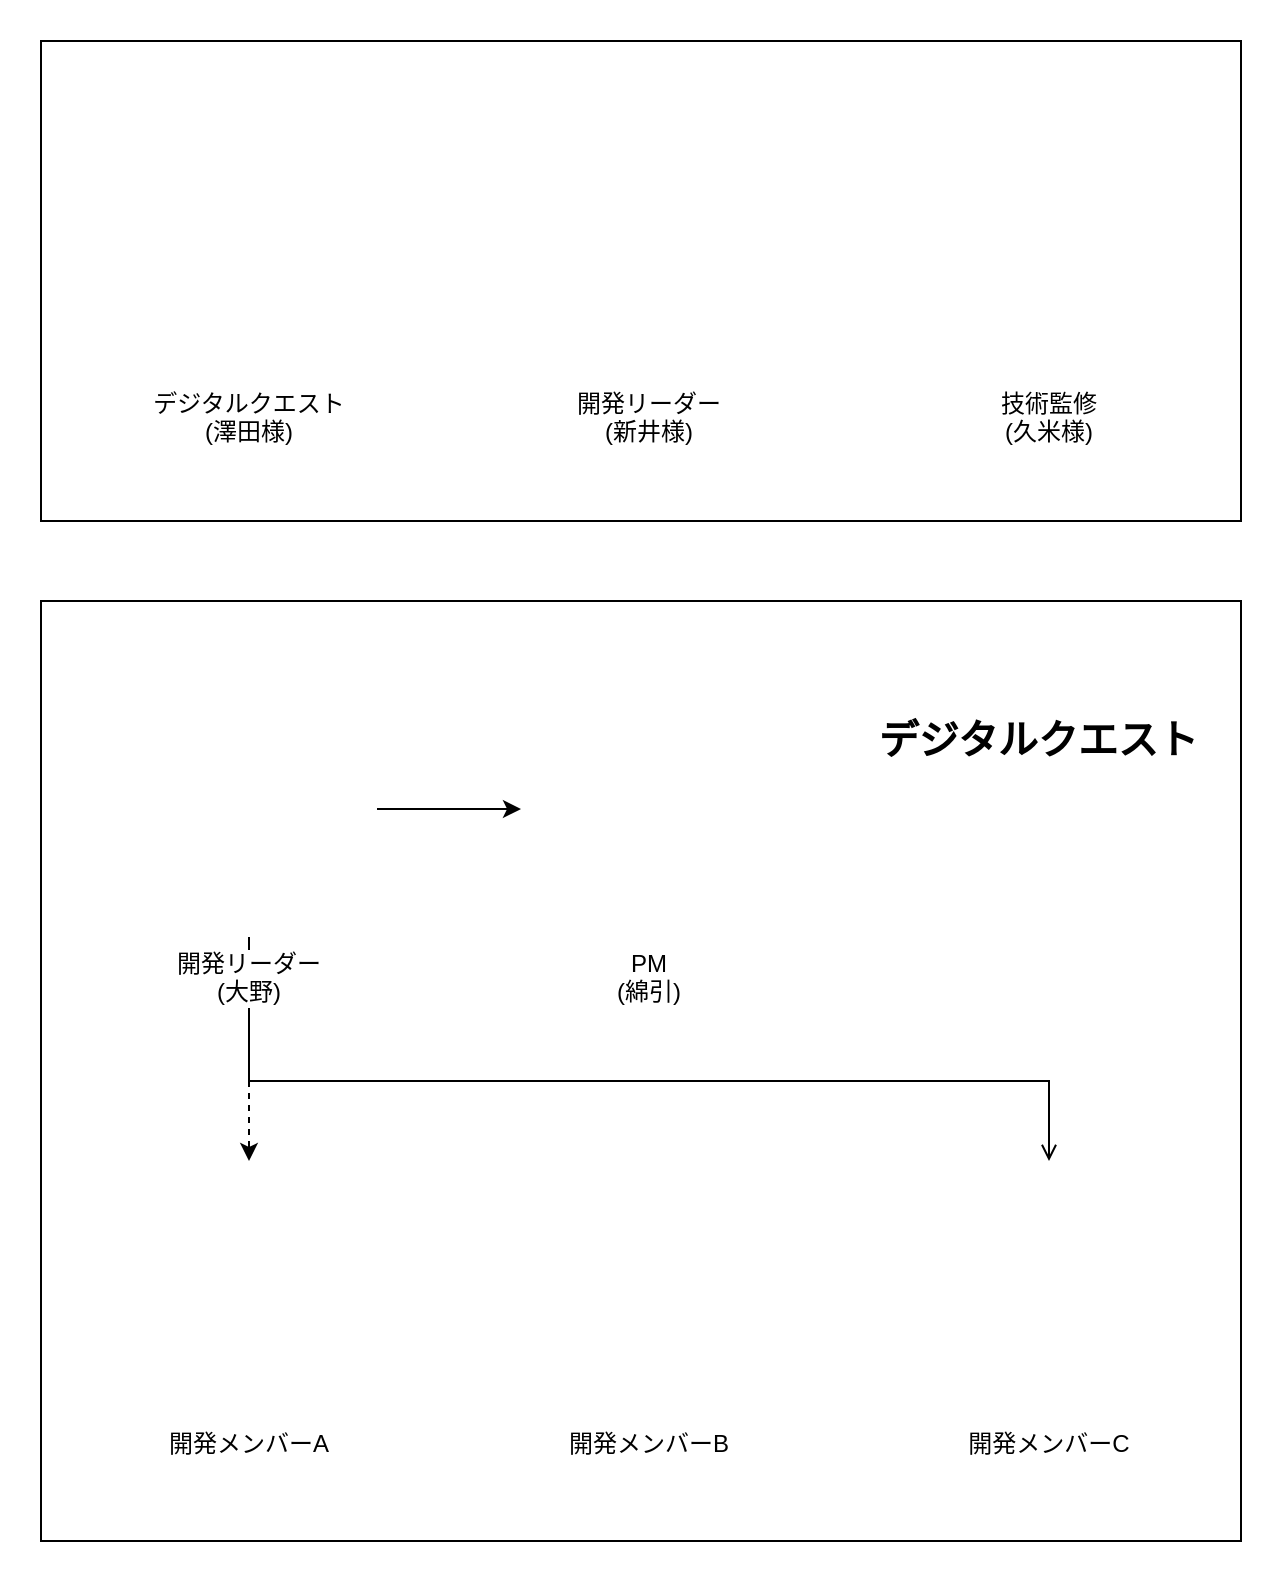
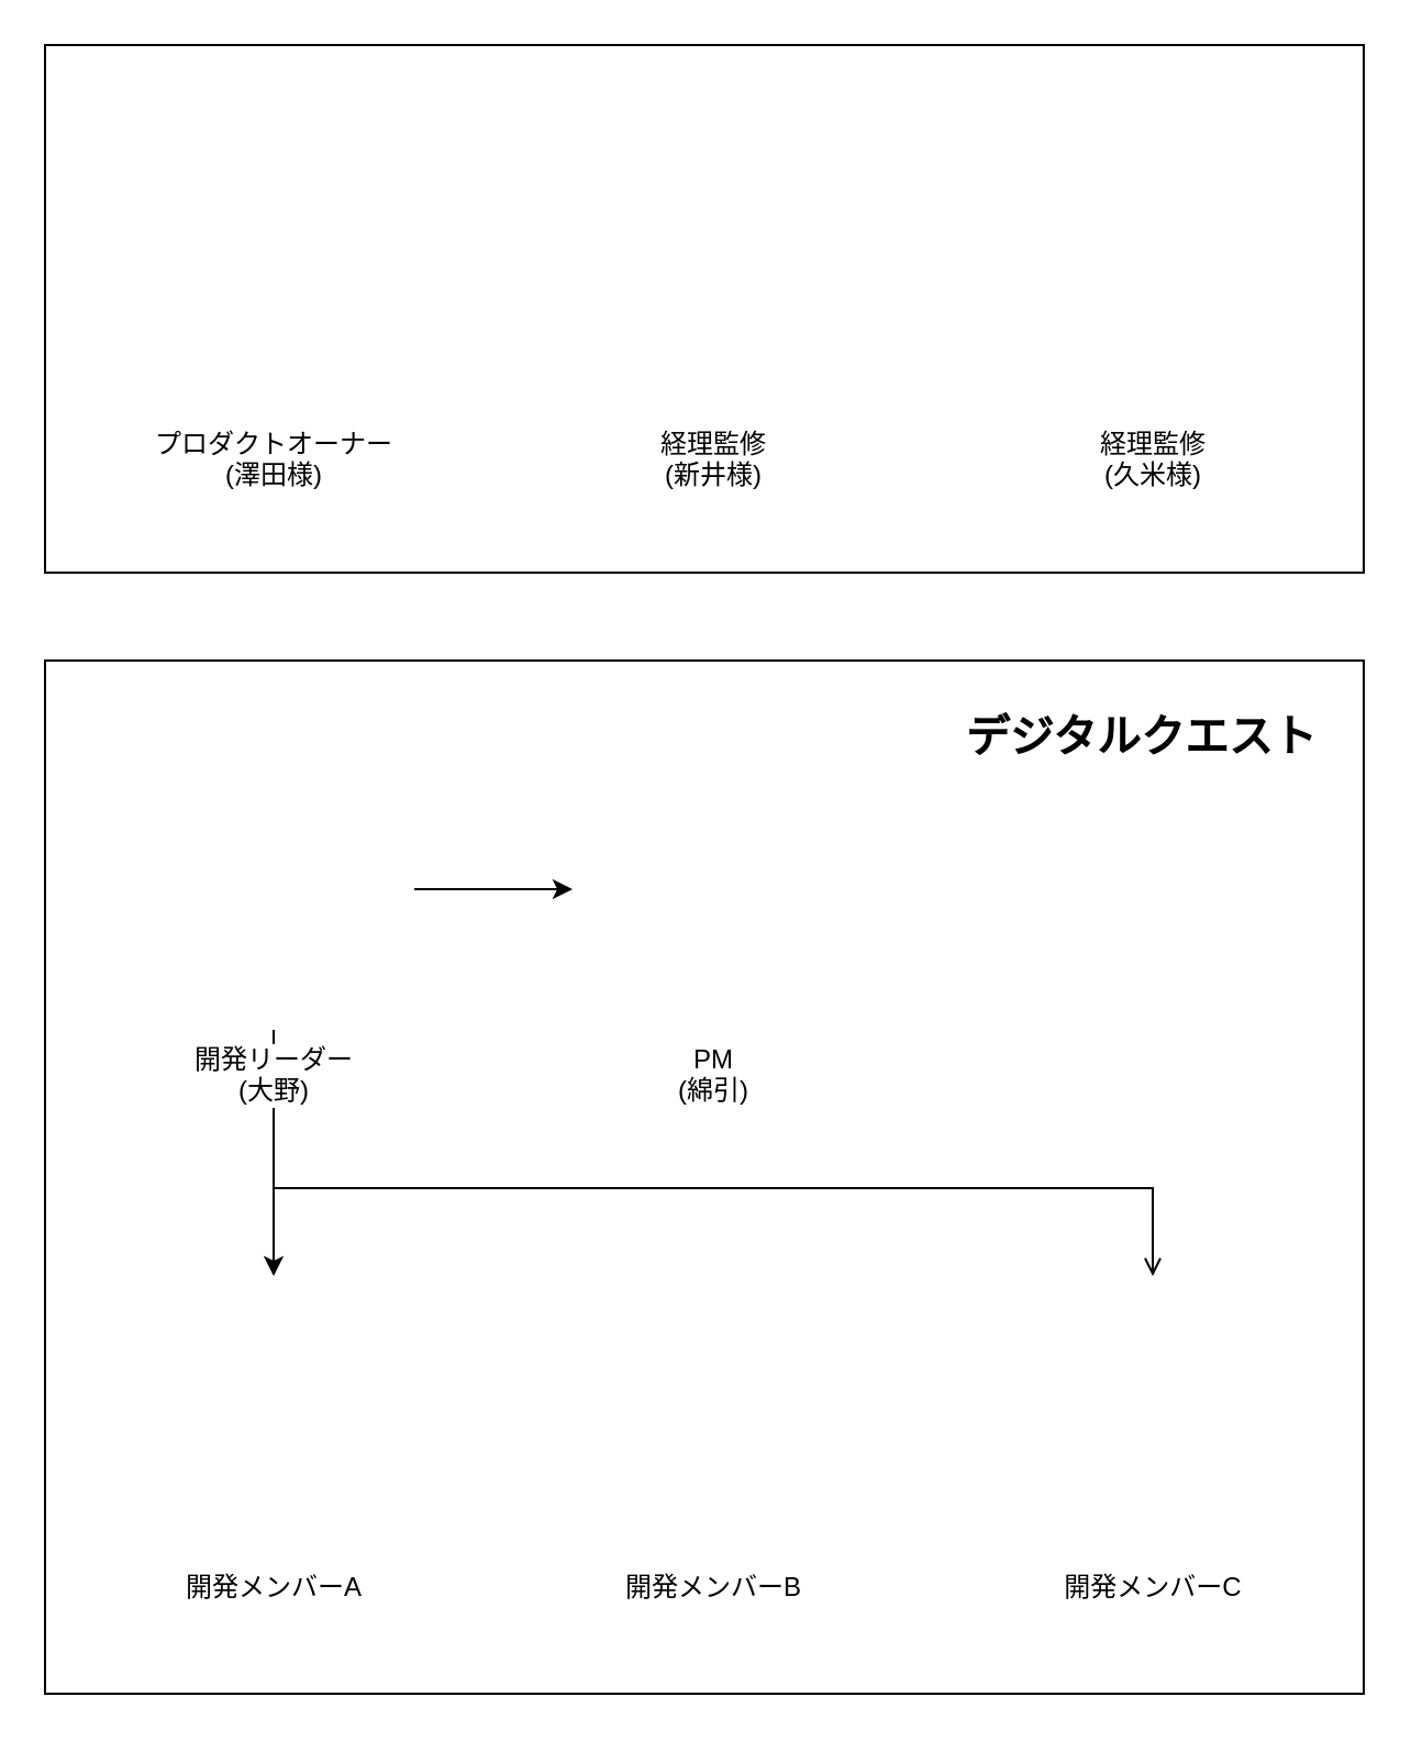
  <mxCell id="0" />
  <mxCell id="1" parent="0" />
  <mxCell id="2" value="" style="whiteSpace=wrap;html=1;strokeColor=#000000;fillColor=none;fontSize=20;" vertex="1" parent="1"><mxGeometry x="20" y="300" width="600" height="470" as="geometry" /></mxCell>
  <mxCell id="3" value="" style="whiteSpace=wrap;html=1;strokeColor=#000000;fillColor=none;" vertex="1" parent="1"><mxGeometry x="20" y="20" width="600" height="240" as="geometry" /></mxCell>
- <mxCell id="4" value="デジタルクエスト&lt;br&gt;(澤田様)" style="shape=image;html=1;verticalAlign=top;verticalLabelPosition=bottom;labelBackgroundColor=#ffffff;imageAspect=0;aspect=fixed;image=https://cdn2.iconfinder.com/data/icons/business-persons-flat-1/512/person_3-128.png;strokeColor=#000000;fillColor=none;" vertex="1" parent="1"><mxGeometry x="60" y="60" width="128" height="128" as="geometry" /></mxCell>
- <mxCell id="5" value="技術監修&lt;br&gt;(久米様)" style="shape=image;html=1;verticalAlign=top;verticalLabelPosition=bottom;labelBackgroundColor=#ffffff;imageAspect=0;aspect=fixed;image=https://cdn2.iconfinder.com/data/icons/business-persons-flat-1/512/person_3-128.png;strokeColor=#000000;fillColor=none;" vertex="1" parent="1"><mxGeometry x="460" y="60" width="128" height="128" as="geometry" /></mxCell>
- <mxCell id="6" value="開発リーダー&lt;br&gt;(新井様)" style="shape=image;html=1;verticalAlign=top;verticalLabelPosition=bottom;labelBackgroundColor=#ffffff;imageAspect=0;aspect=fixed;image=https://cdn2.iconfinder.com/data/icons/business-persons-flat-1/512/person_3-128.png;strokeColor=#000000;fillColor=none;" vertex="1" parent="1"><mxGeometry x="260" y="60" width="128" height="128" as="geometry" /></mxCell>
- <mxCell id="7" style="edgeStyle=orthogonalEdgeStyle;rounded=0;orthogonalLoop=1;jettySize=auto;html=1;fontSize=12;dashed=1;" edge="1" parent="1" source="10" target="12"><mxGeometry relative="1" as="geometry" /></mxCell>
+ <mxCell id="4" value="プロダクトオーナー&lt;br&gt;(澤田様)" style="shape=image;html=1;verticalAlign=top;verticalLabelPosition=bottom;labelBackgroundColor=#ffffff;imageAspect=0;aspect=fixed;image=https://cdn2.iconfinder.com/data/icons/business-persons-flat-1/512/person_3-128.png;strokeColor=#000000;fillColor=none;" vertex="1" parent="1"><mxGeometry x="60" y="60" width="128" height="128" as="geometry" /></mxCell>
+ <mxCell id="5" value="経理監修&lt;br&gt;(久米様)" style="shape=image;html=1;verticalAlign=top;verticalLabelPosition=bottom;labelBackgroundColor=#ffffff;imageAspect=0;aspect=fixed;image=https://cdn2.iconfinder.com/data/icons/business-persons-flat-1/512/person_3-128.png;strokeColor=#000000;fillColor=none;" vertex="1" parent="1"><mxGeometry x="460" y="60" width="128" height="128" as="geometry" /></mxCell>
+ <mxCell id="6" value="経理監修&lt;br&gt;(新井様)" style="shape=image;html=1;verticalAlign=top;verticalLabelPosition=bottom;labelBackgroundColor=#ffffff;imageAspect=0;aspect=fixed;image=https://cdn2.iconfinder.com/data/icons/business-persons-flat-1/512/person_3-128.png;strokeColor=#000000;fillColor=none;" vertex="1" parent="1"><mxGeometry x="260" y="60" width="128" height="128" as="geometry" /></mxCell>
+ <mxCell id="7" style="edgeStyle=orthogonalEdgeStyle;rounded=0;orthogonalLoop=1;jettySize=auto;html=1;fontSize=12;" edge="1" parent="1" source="10" target="12"><mxGeometry relative="1" as="geometry" /></mxCell>
  <mxCell id="8" style="edgeStyle=orthogonalEdgeStyle;rounded=0;orthogonalLoop=1;jettySize=auto;html=1;fontSize=12;endArrow=open;" edge="1" parent="1" source="10" target="14"><mxGeometry relative="1" as="geometry"><Array as="points"><mxPoint x="124" y="540" /><mxPoint x="524" y="540" /></Array></mxGeometry></mxCell>
  <mxCell id="9" style="edgeStyle=orthogonalEdgeStyle;rounded=0;orthogonalLoop=1;jettySize=auto;html=1;fontSize=12;" edge="1" parent="1" source="10"><mxGeometry relative="1" as="geometry"><mxPoint x="260" y="404" as="targetPoint" /></mxGeometry></mxCell>
  <mxCell id="10" value="開発リーダー&lt;br style=&quot;font-size: 12px;&quot;&gt;(大野)" style="shape=image;html=1;verticalAlign=top;verticalLabelPosition=bottom;labelBackgroundColor=#ffffff;imageAspect=0;aspect=fixed;image=https://cdn4.iconfinder.com/data/icons/ionicons/512/icon-person-128.png;strokeColor=#000000;fillColor=none;fontSize=12;" vertex="1" parent="1"><mxGeometry x="60" y="340" width="128" height="128" as="geometry" /></mxCell>
  <mxCell id="11" value="PM&lt;br&gt;(綿引)" style="shape=image;html=1;verticalAlign=top;verticalLabelPosition=bottom;labelBackgroundColor=#ffffff;imageAspect=0;aspect=fixed;image=https://cdn2.iconfinder.com/data/icons/business-persons-flat-1/512/person_3-128.png;strokeColor=#000000;fillColor=none;" vertex="1" parent="1"><mxGeometry x="260" y="340" width="128" height="128" as="geometry" /></mxCell>
  <mxCell id="12" value="開発メンバーA" style="shape=image;html=1;verticalAlign=top;verticalLabelPosition=bottom;labelBackgroundColor=#ffffff;imageAspect=0;aspect=fixed;image=https://cdn4.iconfinder.com/data/icons/ionicons/512/icon-person-128.png;strokeColor=#000000;fillColor=none;fontSize=12;" vertex="1" parent="1"><mxGeometry x="60" y="580" width="128" height="128" as="geometry" /></mxCell>
  <mxCell id="13" value="開発メンバーB" style="shape=image;html=1;verticalAlign=top;verticalLabelPosition=bottom;labelBackgroundColor=#ffffff;imageAspect=0;aspect=fixed;image=https://cdn4.iconfinder.com/data/icons/ionicons/512/icon-person-128.png;strokeColor=#000000;fillColor=none;fontSize=12;" vertex="1" parent="1"><mxGeometry x="260" y="580" width="128" height="128" as="geometry" /></mxCell>
  <mxCell id="14" value="開発メンバーC" style="shape=image;html=1;verticalAlign=top;verticalLabelPosition=bottom;labelBackgroundColor=#ffffff;imageAspect=0;aspect=fixed;image=https://cdn4.iconfinder.com/data/icons/ionicons/512/icon-person-128.png;strokeColor=#000000;fillColor=none;fontSize=12;" vertex="1" parent="1"><mxGeometry x="460" y="580" width="128" height="128" as="geometry" /></mxCell>
- <mxCell id="15" value="デジタルクエスト" style="text;html=1;resizable=0;points=[];autosize=1;align=right;verticalAlign=top;spacingTop=-4;fontStyle=1;fontSize=20;" vertex="1" parent="1"><mxGeometry x="420" y="355" width="180" height="30" as="geometry" /></mxCell>
+ <mxCell id="15" value="デジタルクエスト" style="text;html=1;resizable=0;points=[];autosize=1;align=right;verticalAlign=top;spacingTop=-4;fontStyle=1;fontSize=20;" vertex="1" parent="1"><mxGeometry x="420" y="320" width="180" height="30" as="geometry" /></mxCell>
